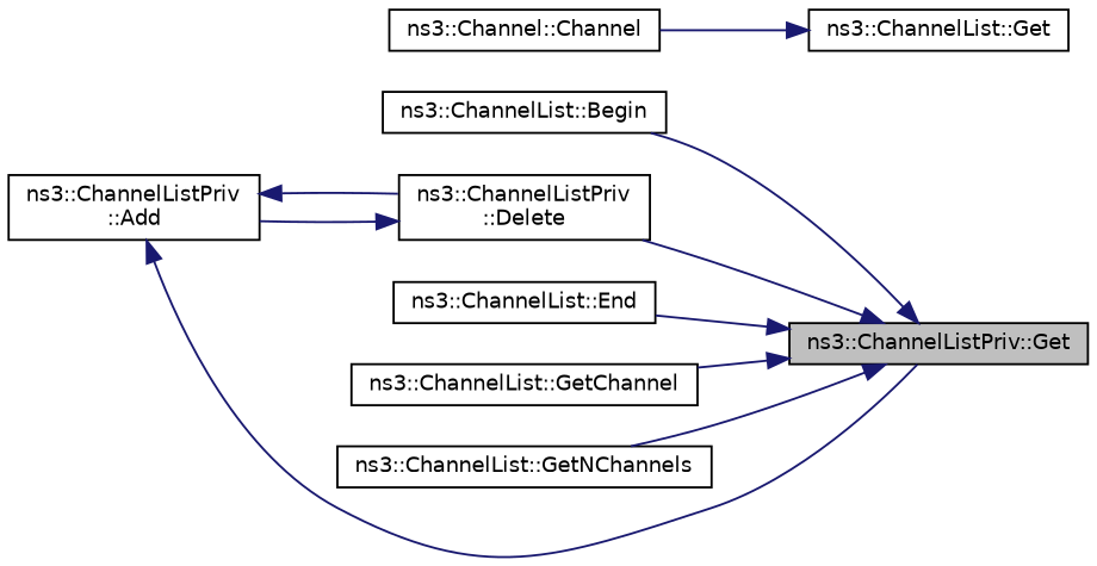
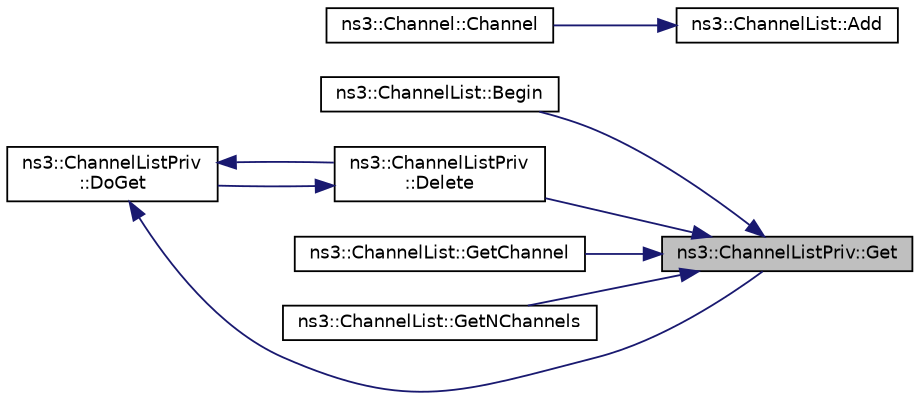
  digraph {
    rankdir=RL
    node [color=black fillcolor=white fontname=Helvetica fontsize=10 shape=record style=filled]
    edge [color=midnightblue dir=back fontname=Helvetica fontsize=10 labelfontname=Helvetica labelfontsize=10 style=solid]
    n1 [fillcolor=grey75 fontcolor=black height=0.2 label="ns3::ChannelListPriv::Get" width=0.4]
    n2 [height=0.2 label="ns3::ChannelList::Begin" width=0.4]
    n3 [height=0.2 label="ns3::ChannelListPriv\l::Delete" width=0.4]
-   n4 [height=0.2 label="ns3::ChannelList::End" width=0.4]
    n5 [height=0.2 label="ns3::ChannelList::GetChannel" width=0.4]
    n6 [height=0.2 label="ns3::ChannelList::GetNChannels" width=0.4]
-   n7 [height=0.2 label="ns3::ChannelList::Get" width=0.4]
+   n7 [height=0.2 label="ns3::ChannelList::Add" width=0.4]
    n8 [height=0.2 label="ns3::Channel::Channel" width=0.4]
-   n9 [height=0.2 label="ns3::ChannelListPriv\l::Add" width=0.4]
+   n9 [height=0.2 label="ns3::ChannelListPriv\l::DoGet" width=0.4]
    n1 -> n2
    n1 -> n3
-   n1 -> n4
    n1 -> n5
    n1 -> n6
    n3 -> n9
    n7 -> n8
    n9 -> n1
    n9 -> n3
  }
